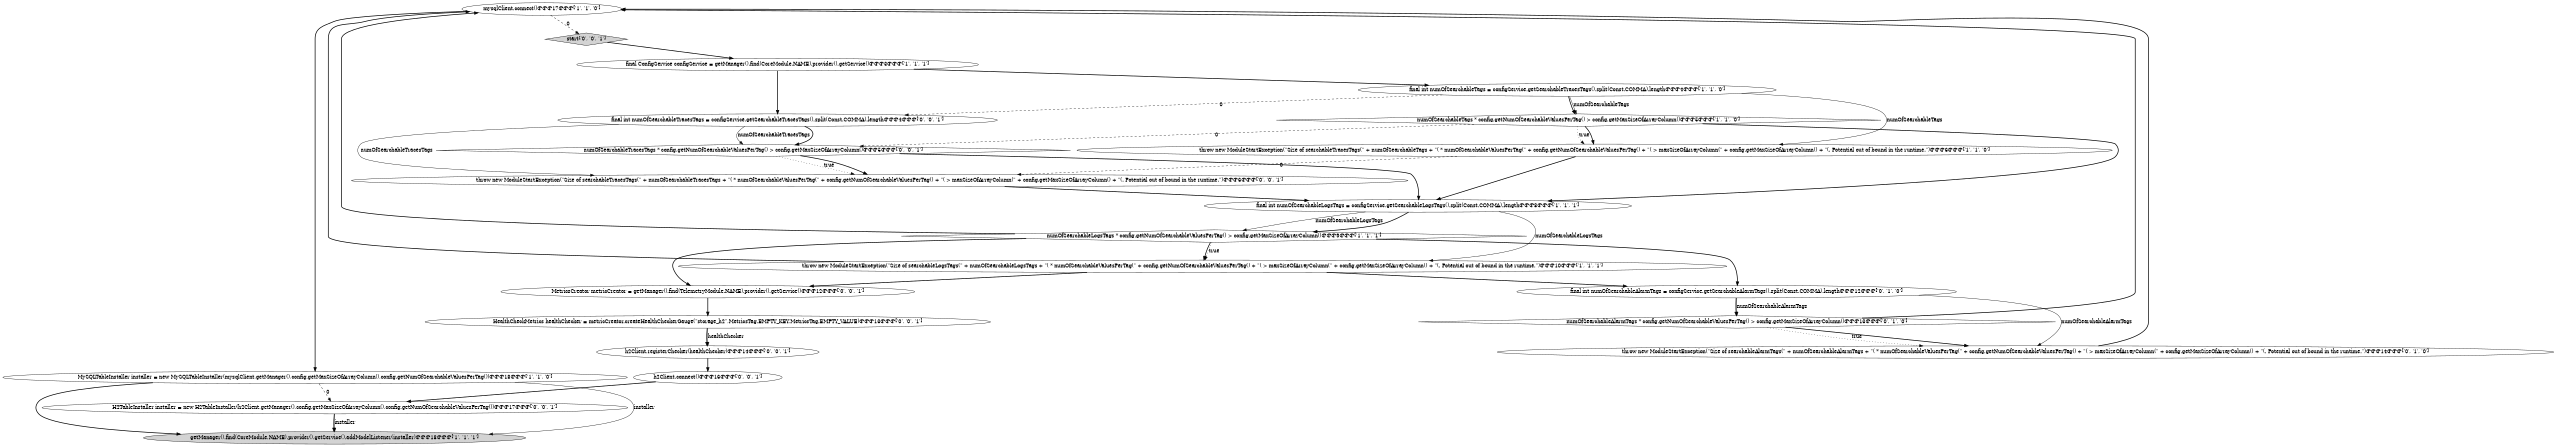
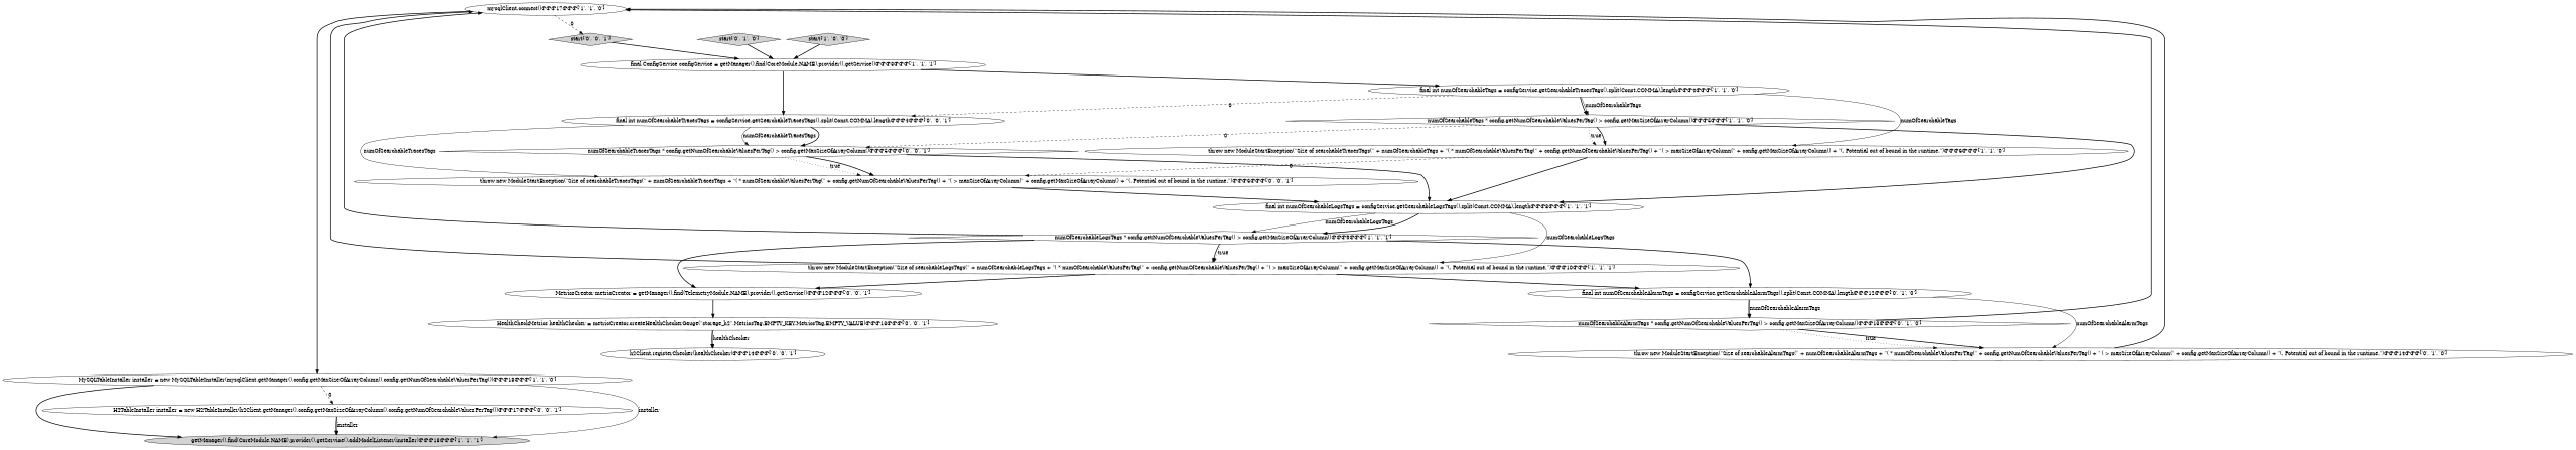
  digraph {
    node [fillcolor=white shape=ellipse style=filled]
    edge [style=bold]
-   n1 [label="h2Client.connect()@@@16@@@['0', '0', '1']"]
    n2 [label="H2TableInstaller installer = new H2TableInstaller(h2Client,getManager(),config.getMaxSizeOfArrayColumn(),config.getNumOfSearchableValuesPerTag())@@@17@@@['0', '0', '1']"]
    n3 [fillcolor=lightgray label="getManager().find(CoreModule.NAME).provider().getService().addModelListener(installer)@@@18@@@['1', '1', '1']"]
    n4 [label="final int numOfSearchableAlarmTags = configService.getSearchableAlarmTags().split(Const.COMMA).length@@@12@@@['0', '1', '0']"]
    n5 [label="throw new ModuleStartException(\"Size of searchableAlarmTags(\" + numOfSearchableAlarmTags + \"( * numOfSearchableValuesPerTag(\" + config.getNumOfSearchableValuesPerTag() + \"( > maxSizeOfArrayColumn(\" + config.getMaxSizeOfArrayColumn() + \"(. Potential out of bound in the runtime.\")@@@14@@@['0', '1', '0']"]
    n6 [label="numOfSearchableAlarmTags * config.getNumOfSearchableValuesPerTag() > config.getMaxSizeOfArrayColumn()@@@13@@@['0', '1', '0']" shape=diamond]
    n7 [label="mysqlClient.connect()@@@17@@@['1', '1', '0']"]
    n8 [label="final int numOfSearchableTracesTags = configService.getSearchableTracesTags().split(Const.COMMA).length@@@4@@@['0', '0', '1']"]
    n9 [label="throw new ModuleStartException(\"Size of searchableTracesTags(\" + numOfSearchableTracesTags + \"( * numOfSearchableValuesPerTag(\" + config.getNumOfSearchableValuesPerTag() + \"( > maxSizeOfArrayColumn(\" + config.getMaxSizeOfArrayColumn() + \"(. Potential out of bound in the runtime.\")@@@6@@@['0', '0', '1']"]
    n10 [label="numOfSearchableTracesTags * config.getNumOfSearchableValuesPerTag() > config.getMaxSizeOfArrayColumn()@@@5@@@['0', '0', '1']" shape=diamond]
    n11 [label="final int numOfSearchableLogsTags = configService.getSearchableLogsTags().split(Const.COMMA).length@@@8@@@['1', '1', '1']"]
    n12 [label="numOfSearchableTags * config.getNumOfSearchableValuesPerTag() > config.getMaxSizeOfArrayColumn()@@@5@@@['1', '1', '0']" shape=diamond]
    n13 [label="throw new ModuleStartException(\"Size of searchableTracesTags(\" + numOfSearchableTags + \"( * numOfSearchableValuesPerTag(\" + config.getNumOfSearchableValuesPerTag() + \"( > maxSizeOfArrayColumn(\" + config.getMaxSizeOfArrayColumn() + \"(. Potential out of bound in the runtime.\")@@@6@@@['1', '1', '0']"]
    n14 [label="throw new ModuleStartException(\"Size of searchableLogsTags(\" + numOfSearchableLogsTags + \"( * numOfSearchableValuesPerTag(\" + config.getNumOfSearchableValuesPerTag() + \"( > maxSizeOfArrayColumn(\" + config.getMaxSizeOfArrayColumn() + \"(. Potential out of bound in the runtime.\")@@@10@@@['1', '1', '1']"]
    n15 [label="numOfSearchableLogsTags * config.getNumOfSearchableValuesPerTag() > config.getMaxSizeOfArrayColumn()@@@9@@@['1', '1', '1']" shape=diamond]
    n16 [fillcolor=lightgray label="start['0', '0', '1']" shape=diamond]
    n17 [label="final ConfigService configService = getManager().find(CoreModule.NAME).provider().getService()@@@3@@@['1', '1', '1']"]
    n18 [label="final int numOfSearchableTags = configService.getSearchableTracesTags().split(Const.COMMA).length@@@4@@@['1', '1', '0']"]
    n19 [label="MetricsCreator metricCreator = getManager().find(TelemetryModule.NAME).provider().getService()@@@12@@@['0', '0', '1']"]
    n20 [label="HealthCheckMetrics healthChecker = metricCreator.createHealthCheckerGauge(\"storage_h2\",MetricsTag.EMPTY_KEY,MetricsTag.EMPTY_VALUE)@@@13@@@['0', '0', '1']"]
    n21 [label="h2Client.registerChecker(healthChecker)@@@14@@@['0', '0', '1']"]
    n22 [label="MySQLTableInstaller installer = new MySQLTableInstaller(mysqlClient,getManager(),config.getMaxSizeOfArrayColumn(),config.getNumOfSearchableValuesPerTag())@@@18@@@['1', '1', '0']"]
-   n1 -> n2
+   n23 [fillcolor=lightgray label="start['0', '1', '0']" shape=diamond]
+   n24 [fillcolor=lightgray label="start['1', '0', '0']" shape=diamond]
    n2 -> n3 [label=installer style=solid]
    n2 -> n3
    n4 -> n5 [label=numOfSearchableAlarmTags style=solid]
    n4 -> n6 [label=numOfSearchableAlarmTags style=solid]
    n4 -> n6
    n5 -> n7
    n6 -> n5
    n6 -> n5 [label=true style=dotted]
    n6 -> n7
    n7 -> n16 [label=0 style=dashed]
    n7 -> n22
    n8 -> n9 [label=numOfSearchableTracesTags style=solid]
    n8 -> n10
    n8 -> n10 [label=numOfSearchableTracesTags style=solid]
    n9 -> n11
    n10 -> n9 [label=true style=dotted]
    n10 -> n9
    n10 -> n11
    n11 -> n14 [label=numOfSearchableLogsTags style=solid]
    n11 -> n15 [label=numOfSearchableLogsTags style=solid]
    n11 -> n15
    n12 -> n10 [label=0 style=dashed]
    n12 -> n11
    n12 -> n13 [label=true style=dotted]
    n12 -> n13
    n13 -> n9 [label=0 style=dashed]
    n13 -> n11
    n14 -> n4
    n14 -> n7
    n14 -> n19
    n15 -> n4
    n15 -> n7
    n15 -> n14
    n15 -> n14 [label=true style=dotted]
    n15 -> n19
    n16 -> n17
    n17 -> n8
    n17 -> n18
    n18 -> n8 [label=0 style=dashed]
    n18 -> n12 [label=numOfSearchableTags style=solid]
    n18 -> n12
    n18 -> n13 [label=numOfSearchableTags style=solid]
    n19 -> n20
    n20 -> n21
    n20 -> n21 [label=healthChecker style=solid]
-   n21 -> n1
    n22 -> n2 [label=0 style=dashed]
    n22 -> n3 [label=installer style=solid]
    n22 -> n3
+   n23 -> n17
+   n24 -> n17
  }
